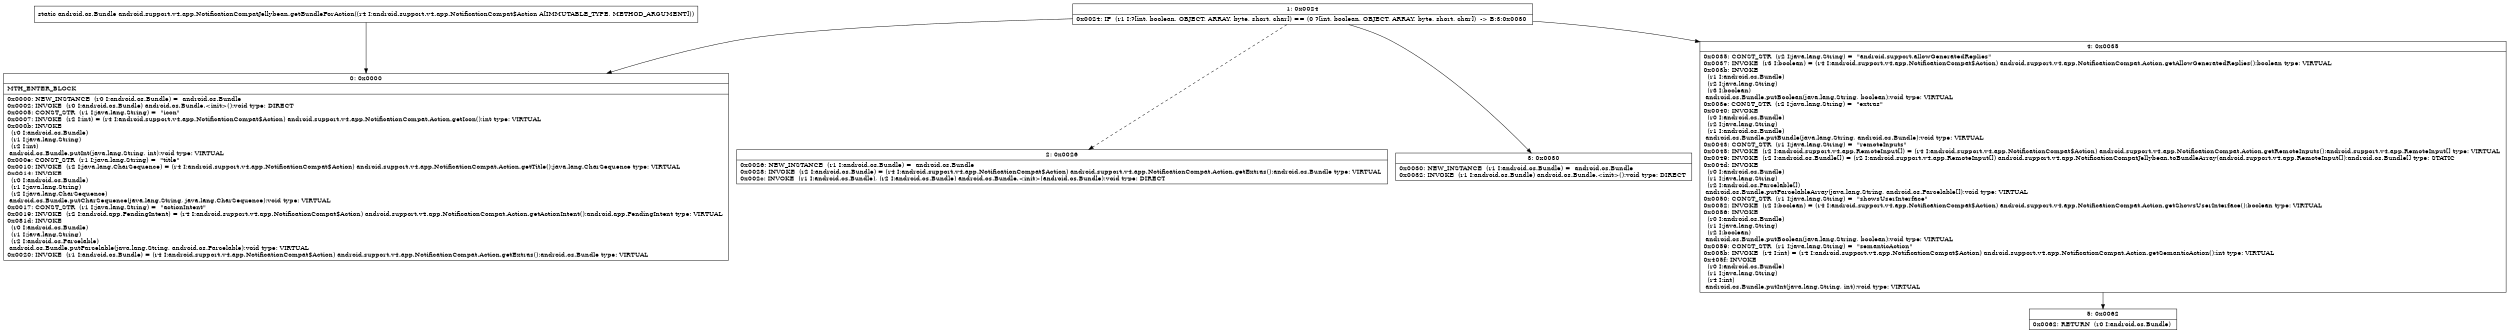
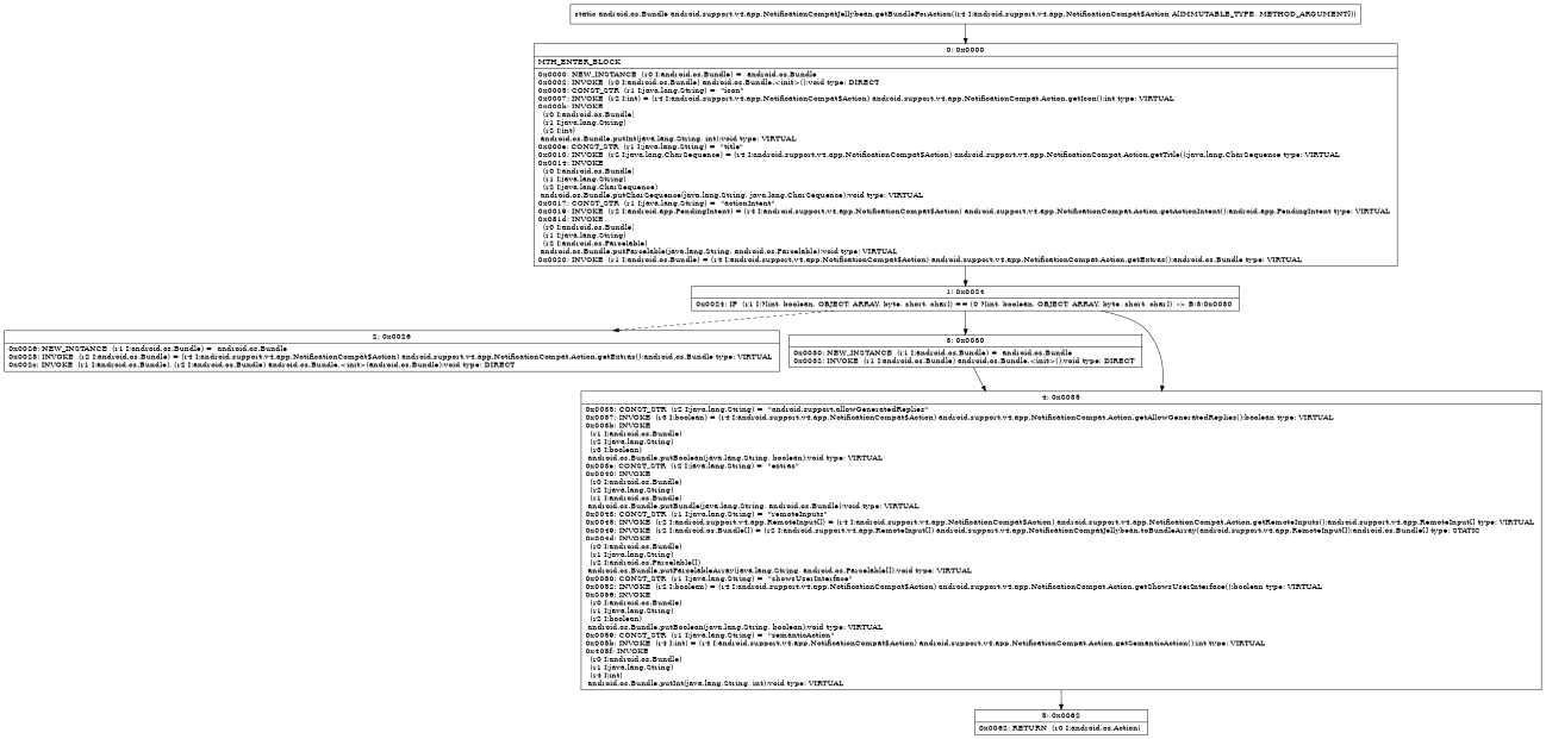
  digraph {
    node [shape=record]
    n1 [label="{0\:\ 0x0000|MTH_ENTER_BLOCK\l|0x0000: NEW_INSTANCE  (r0 I:android.os.Bundle) =  android.os.Bundle \l0x0002: INVOKE  (r0 I:android.os.Bundle) android.os.Bundle.\<init\>():void type: DIRECT \l0x0005: CONST_STR  (r1 I:java.lang.String) =  \"icon\" \l0x0007: INVOKE  (r2 I:int) = (r4 I:android.support.v4.app.NotificationCompat$Action) android.support.v4.app.NotificationCompat.Action.getIcon():int type: VIRTUAL \l0x000b: INVOKE  \l  (r0 I:android.os.Bundle)\l  (r1 I:java.lang.String)\l  (r2 I:int)\l android.os.Bundle.putInt(java.lang.String, int):void type: VIRTUAL \l0x000e: CONST_STR  (r1 I:java.lang.String) =  \"title\" \l0x0010: INVOKE  (r2 I:java.lang.CharSequence) = (r4 I:android.support.v4.app.NotificationCompat$Action) android.support.v4.app.NotificationCompat.Action.getTitle():java.lang.CharSequence type: VIRTUAL \l0x0014: INVOKE  \l  (r0 I:android.os.Bundle)\l  (r1 I:java.lang.String)\l  (r2 I:java.lang.CharSequence)\l android.os.Bundle.putCharSequence(java.lang.String, java.lang.CharSequence):void type: VIRTUAL \l0x0017: CONST_STR  (r1 I:java.lang.String) =  \"actionIntent\" \l0x0019: INVOKE  (r2 I:android.app.PendingIntent) = (r4 I:android.support.v4.app.NotificationCompat$Action) android.support.v4.app.NotificationCompat.Action.getActionIntent():android.app.PendingIntent type: VIRTUAL \l0x081d: INVOKE  \l  (r0 I:android.os.Bundle)\l  (r1 I:java.lang.String)\l  (r2 I:android.os.Parcelable)\l android.os.Bundle.putParcelable(java.lang.String, android.os.Parcelable):void type: VIRTUAL \l0x0020: INVOKE  (r1 I:android.os.Bundle) = (r4 I:android.support.v4.app.NotificationCompat$Action) android.support.v4.app.NotificationCompat.Action.getExtras():android.os.Bundle type: VIRTUAL \l}"]
    n2 [label="{1\:\ 0x0024|0x0024: IF  (r1 I:?[int, boolean, OBJECT, ARRAY, byte, short, char]) == (0 ?[int, boolean, OBJECT, ARRAY, byte, short, char])  \-\> B:3:0x0030 \l}"]
    n3 [label="{2\:\ 0x0026|0x0026: NEW_INSTANCE  (r1 I:android.os.Bundle) =  android.os.Bundle \l0x0028: INVOKE  (r2 I:android.os.Bundle) = (r4 I:android.support.v4.app.NotificationCompat$Action) android.support.v4.app.NotificationCompat.Action.getExtras():android.os.Bundle type: VIRTUAL \l0x002c: INVOKE  (r1 I:android.os.Bundle), (r2 I:android.os.Bundle) android.os.Bundle.\<init\>(android.os.Bundle):void type: DIRECT \l}"]
    n4 [label="{3\:\ 0x0030|0x0030: NEW_INSTANCE  (r1 I:android.os.Bundle) =  android.os.Bundle \l0x0032: INVOKE  (r1 I:android.os.Bundle) android.os.Bundle.\<init\>():void type: DIRECT \l}"]
    n5 [label="{4\:\ 0x0035|0x0035: CONST_STR  (r2 I:java.lang.String) =  \"android.support.allowGeneratedReplies\" \l0x0037: INVOKE  (r3 I:boolean) = (r4 I:android.support.v4.app.NotificationCompat$Action) android.support.v4.app.NotificationCompat.Action.getAllowGeneratedReplies():boolean type: VIRTUAL \l0x003b: INVOKE  \l  (r1 I:android.os.Bundle)\l  (r2 I:java.lang.String)\l  (r3 I:boolean)\l android.os.Bundle.putBoolean(java.lang.String, boolean):void type: VIRTUAL \l0x003e: CONST_STR  (r2 I:java.lang.String) =  \"extras\" \l0x0040: INVOKE  \l  (r0 I:android.os.Bundle)\l  (r2 I:java.lang.String)\l  (r1 I:android.os.Bundle)\l android.os.Bundle.putBundle(java.lang.String, android.os.Bundle):void type: VIRTUAL \l0x0043: CONST_STR  (r1 I:java.lang.String) =  \"remoteInputs\" \l0x0045: INVOKE  (r2 I:android.support.v4.app.RemoteInput[]) = (r4 I:android.support.v4.app.NotificationCompat$Action) android.support.v4.app.NotificationCompat.Action.getRemoteInputs():android.support.v4.app.RemoteInput[] type: VIRTUAL \l0x0049: INVOKE  (r2 I:android.os.Bundle[]) = (r2 I:android.support.v4.app.RemoteInput[]) android.support.v4.app.NotificationCompatJellybean.toBundleArray(android.support.v4.app.RemoteInput[]):android.os.Bundle[] type: STATIC \l0x004d: INVOKE  \l  (r0 I:android.os.Bundle)\l  (r1 I:java.lang.String)\l  (r2 I:android.os.Parcelable[])\l android.os.Bundle.putParcelableArray(java.lang.String, android.os.Parcelable[]):void type: VIRTUAL \l0x0050: CONST_STR  (r1 I:java.lang.String) =  \"showsUserInterface\" \l0x0052: INVOKE  (r2 I:boolean) = (r4 I:android.support.v4.app.NotificationCompat$Action) android.support.v4.app.NotificationCompat.Action.getShowsUserInterface():boolean type: VIRTUAL \l0x0056: INVOKE  \l  (r0 I:android.os.Bundle)\l  (r1 I:java.lang.String)\l  (r2 I:boolean)\l android.os.Bundle.putBoolean(java.lang.String, boolean):void type: VIRTUAL \l0x0059: CONST_STR  (r1 I:java.lang.String) =  \"semanticAction\" \l0x005b: INVOKE  (r4 I:int) = (r4 I:android.support.v4.app.NotificationCompat$Action) android.support.v4.app.NotificationCompat.Action.getSemanticAction():int type: VIRTUAL \l0x405f: INVOKE  \l  (r0 I:android.os.Bundle)\l  (r1 I:java.lang.String)\l  (r4 I:int)\l android.os.Bundle.putInt(java.lang.String, int):void type: VIRTUAL \l}"]
-   n6 [label="{5\:\ 0x0062|0x0062: RETURN  (r0 I:android.os.Bundle) \l}"]
+   n6 [label="{5\:\ 0x0062|0x0062: RETURN  (r0 I:android.os.Action) \l}"]
    n7 [label="{static android.os.Bundle android.support.v4.app.NotificationCompatJellybean.getBundleForAction((r4 I:android.support.v4.app.NotificationCompat$Action A[IMMUTABLE_TYPE, METHOD_ARGUMENT])) }"]
-   n2 -> n1
+   n1 -> n2
    n2 -> n3 [style=dashed]
    n2 -> n4
    n2 -> n5
+   n4 -> n5
    n5 -> n6
    n7 -> n1
  }
